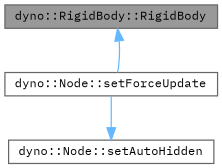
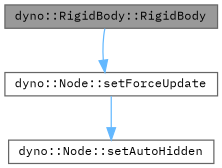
  digraph {
    fontname="IBM Plex Mono"
    rankdir=TB
    node [color=grey40 fillcolor=white fontname="IBM Plex Mono" fontsize=10 shape=box style=filled]
    edge [color=steelblue1 fontname="IBM Plex Mono" fontsize=10 labelfontname=Helvetica labelfontsize=10 style=solid]
    n1 [color=gray40 fillcolor=grey60 fontcolor=black height=0.2 label="dyno::RigidBody::RigidBody" width=0.4]
    n2 [height=0.2 label="dyno::Node::setForceUpdate" width=0.4]
    n3 [height=0.2 label="dyno::Node::setAutoHidden" width=0.4]
-   n2 -> n1
+   n1 -> n2
    n2 -> n3
  }
